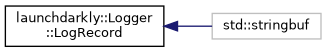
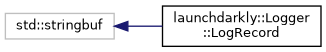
  digraph {
    rankdir=LR
    node [fillcolor=white fontname=Helvetica fontsize=10 shape=record style=filled]
    n1 [color=grey75 height=0.2 label="std::stringbuf" width=0.4]
    n2 [color=black height=0.2 label="launchdarkly::Logger\l::LogRecord" width=0.4]
-   n2 -> n1 [color=midnightblue dir=back fontname=Helvetica fontsize=10 labelfontname=Helvetica labelfontsize=10 style=solid]
+   n1 -> n2 [color=midnightblue dir=back fontname=Helvetica fontsize=10 labelfontname=Helvetica labelfontsize=10 style=solid]
  }
